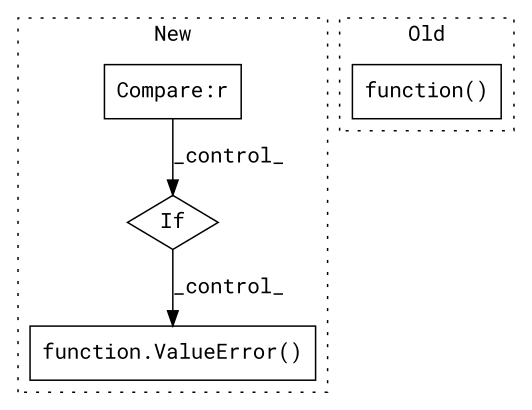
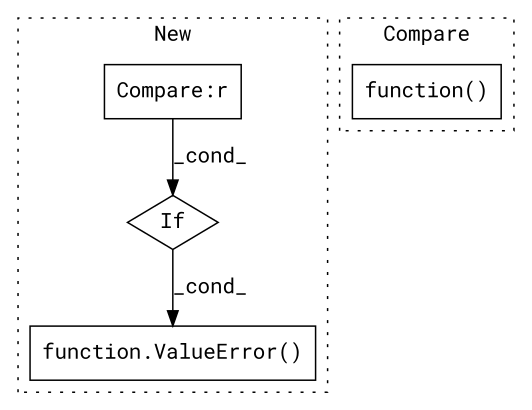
  digraph {
    fontname="Roboto Mono"
    node [a=75 fontname="Roboto Mono" shape=box]
    edge [fontname="Roboto Mono"]
    n1 [a=96 l=3 label=If s=573 shape=diamond]
    n2 [a=40 l=26 label="Compare:r" s=576]
    n3 [l=12 label="function.ValueError()" s=622]
    n4 [l="20,1" label="function()" s="721,757"]
    subgraph cluster_1 {
      label=New
      style=dotted
      n1
      n2
      n3
    }
    subgraph cluster_2 {
-     label=Old
+     label=Compare
      style=dotted
      n4
    }
-   n1 -> n3 [label=_control_]
-   n2 -> n1 [label=_control_]
+   n1 -> n3 [label=_cond_]
+   n2 -> n1 [label=_cond_]
  }
